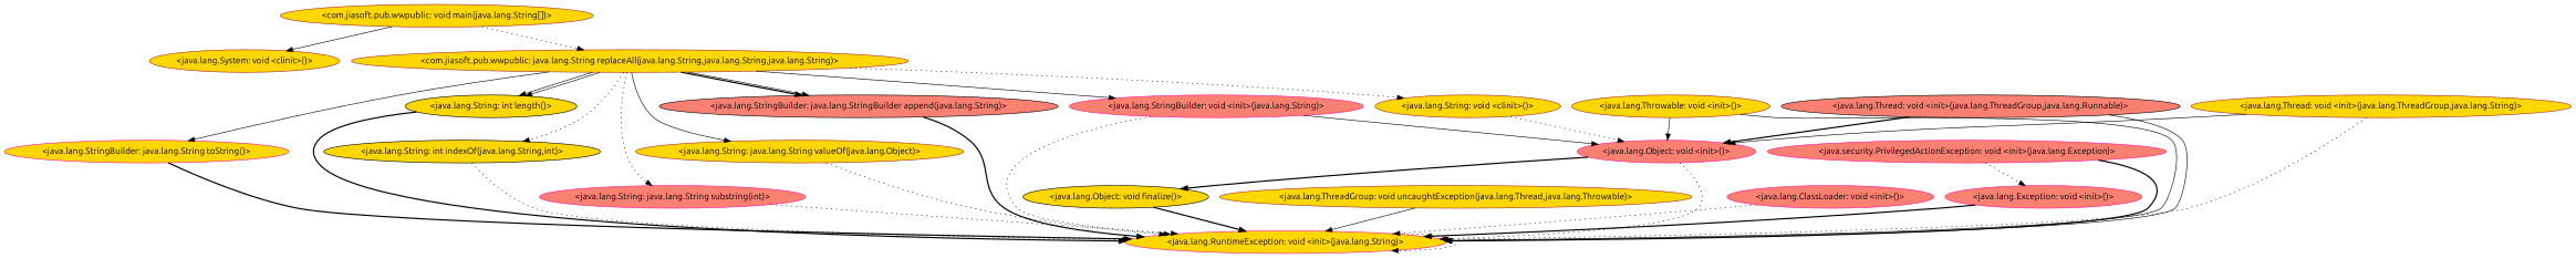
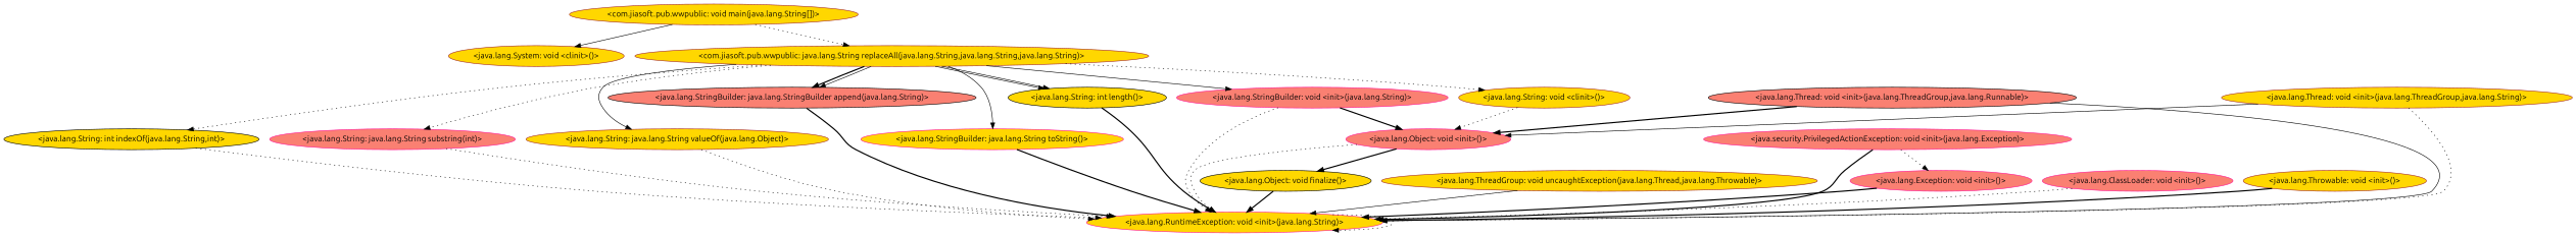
  digraph {
    fontname=Ubuntu
    node [color=brown fillcolor=gold fontname=Ubuntu style=filled]
    edge [fontname=Ubuntu style=dotted]
    "<com.jiasoft.pub.wwpublic: void main(java.lang.String[])>"
    "<java.lang.System: void <clinit>()>"
    "<com.jiasoft.pub.wwpublic: java.lang.String replaceAll(java.lang.String,java.lang.String,java.lang.String)>"
    "<java.lang.String: void <clinit>()>"
    "<java.lang.StringBuilder: void <init>(java.lang.String)>" [color=deeppink fillcolor=salmon]
    "<java.lang.String: java.lang.String valueOf(java.lang.Object)>"
    "<java.lang.StringBuilder: java.lang.StringBuilder append(java.lang.String)>" [color=black fillcolor=salmon]
    "<java.lang.StringBuilder: java.lang.String toString()>" [color=deeppink]
    "<java.lang.String: int length()>" [color=black]
    "<java.lang.String: int indexOf(java.lang.String,int)>" [color=black]
    "<java.lang.String: java.lang.String substring(int)>" [color=deeppink fillcolor=salmon]
    "<java.lang.Object: void <init>()>" [color=deeppink fillcolor=salmon]
    "<java.lang.RuntimeException: void <init>(java.lang.String)>" [color=deeppink]
    "<java.lang.ThreadGroup: void uncaughtException(java.lang.Thread,java.lang.Throwable)>"
    "<java.lang.Exception: void <init>()>" [color=deeppink fillcolor=salmon]
    "<java.lang.ClassLoader: void <init>()>" [color=deeppink fillcolor=salmon]
    "<java.lang.Object: void finalize()>" [color=black]
    "<java.security.PrivilegedActionException: void <init>(java.lang.Exception)>" [color=deeppink fillcolor=salmon]
    "<java.lang.Throwable: void <init>()>"
    "<java.lang.Thread: void <init>(java.lang.ThreadGroup,java.lang.Runnable)>" [color=black fillcolor=salmon]
    "<java.lang.Thread: void <init>(java.lang.ThreadGroup,java.lang.String)>"
    "<com.jiasoft.pub.wwpublic: void main(java.lang.String[])>" -> "<java.lang.System: void <clinit>()>" [style=solid]
    "<com.jiasoft.pub.wwpublic: void main(java.lang.String[])>" -> "<com.jiasoft.pub.wwpublic: java.lang.String replaceAll(java.lang.String,java.lang.String,java.lang.String)>"
    "<com.jiasoft.pub.wwpublic: java.lang.String replaceAll(java.lang.String,java.lang.String,java.lang.String)>" -> "<java.lang.String: void <clinit>()>"
    "<com.jiasoft.pub.wwpublic: java.lang.String replaceAll(java.lang.String,java.lang.String,java.lang.String)>" -> "<java.lang.StringBuilder: void <init>(java.lang.String)>" [style=solid]
    "<com.jiasoft.pub.wwpublic: java.lang.String replaceAll(java.lang.String,java.lang.String,java.lang.String)>" -> "<java.lang.String: java.lang.String valueOf(java.lang.Object)>" [style=solid]
    "<com.jiasoft.pub.wwpublic: java.lang.String replaceAll(java.lang.String,java.lang.String,java.lang.String)>" -> "<java.lang.StringBuilder: java.lang.StringBuilder append(java.lang.String)>" [style=bold]
    "<com.jiasoft.pub.wwpublic: java.lang.String replaceAll(java.lang.String,java.lang.String,java.lang.String)>" -> "<java.lang.StringBuilder: java.lang.StringBuilder append(java.lang.String)>" [style=solid]
    "<com.jiasoft.pub.wwpublic: java.lang.String replaceAll(java.lang.String,java.lang.String,java.lang.String)>" -> "<java.lang.StringBuilder: java.lang.String toString()>" [style=solid]
    "<com.jiasoft.pub.wwpublic: java.lang.String replaceAll(java.lang.String,java.lang.String,java.lang.String)>" -> "<java.lang.String: int length()>" [style=solid]
    "<com.jiasoft.pub.wwpublic: java.lang.String replaceAll(java.lang.String,java.lang.String,java.lang.String)>" -> "<java.lang.String: int length()>" [style=solid]
    "<com.jiasoft.pub.wwpublic: java.lang.String replaceAll(java.lang.String,java.lang.String,java.lang.String)>" -> "<java.lang.String: int indexOf(java.lang.String,int)>"
    "<com.jiasoft.pub.wwpublic: java.lang.String replaceAll(java.lang.String,java.lang.String,java.lang.String)>" -> "<java.lang.String: java.lang.String substring(int)>"
    "<java.lang.String: void <clinit>()>" -> "<java.lang.Object: void <init>()>"
-   "<java.lang.StringBuilder: void <init>(java.lang.String)>" -> "<java.lang.Object: void <init>()>" [style=solid]
+   "<java.lang.StringBuilder: void <init>(java.lang.String)>" -> "<java.lang.Object: void <init>()>" [style=bold]
    "<java.lang.StringBuilder: void <init>(java.lang.String)>" -> "<java.lang.RuntimeException: void <init>(java.lang.String)>"
    "<java.lang.String: java.lang.String valueOf(java.lang.Object)>" -> "<java.lang.RuntimeException: void <init>(java.lang.String)>"
    "<java.lang.StringBuilder: java.lang.StringBuilder append(java.lang.String)>" -> "<java.lang.RuntimeException: void <init>(java.lang.String)>" [style=bold]
    "<java.lang.StringBuilder: java.lang.String toString()>" -> "<java.lang.RuntimeException: void <init>(java.lang.String)>" [style=bold]
    "<java.lang.String: int length()>" -> "<java.lang.RuntimeException: void <init>(java.lang.String)>" [style=bold]
    "<java.lang.String: int indexOf(java.lang.String,int)>" -> "<java.lang.RuntimeException: void <init>(java.lang.String)>"
    "<java.lang.String: java.lang.String substring(int)>" -> "<java.lang.RuntimeException: void <init>(java.lang.String)>"
    "<java.lang.Object: void <init>()>" -> "<java.lang.RuntimeException: void <init>(java.lang.String)>"
    "<java.lang.Object: void <init>()>" -> "<java.lang.Object: void finalize()>" [style=bold]
    "<java.lang.RuntimeException: void <init>(java.lang.String)>" -> "<java.lang.RuntimeException: void <init>(java.lang.String)>"
    "<java.lang.ThreadGroup: void uncaughtException(java.lang.Thread,java.lang.Throwable)>" -> "<java.lang.RuntimeException: void <init>(java.lang.String)>" [style=solid]
    "<java.lang.Exception: void <init>()>" -> "<java.lang.RuntimeException: void <init>(java.lang.String)>" [style=bold]
    "<java.lang.ClassLoader: void <init>()>" -> "<java.lang.RuntimeException: void <init>(java.lang.String)>"
    "<java.lang.Object: void finalize()>" -> "<java.lang.RuntimeException: void <init>(java.lang.String)>" [style=bold]
    "<java.security.PrivilegedActionException: void <init>(java.lang.Exception)>" -> "<java.lang.RuntimeException: void <init>(java.lang.String)>" [style=bold]
    "<java.security.PrivilegedActionException: void <init>(java.lang.Exception)>" -> "<java.lang.Exception: void <init>()>"
-   "<java.lang.Throwable: void <init>()>" -> "<java.lang.Object: void <init>()>" [style=solid]
-   "<java.lang.Throwable: void <init>()>" -> "<java.lang.RuntimeException: void <init>(java.lang.String)>" [style=solid]
+   "<java.lang.Throwable: void <init>()>" -> "<java.lang.RuntimeException: void <init>(java.lang.String)>" [style=bold]
    "<java.lang.Thread: void <init>(java.lang.ThreadGroup,java.lang.Runnable)>" -> "<java.lang.Object: void <init>()>" [style=bold]
    "<java.lang.Thread: void <init>(java.lang.ThreadGroup,java.lang.Runnable)>" -> "<java.lang.RuntimeException: void <init>(java.lang.String)>" [style=solid]
    "<java.lang.Thread: void <init>(java.lang.ThreadGroup,java.lang.String)>" -> "<java.lang.Object: void <init>()>" [style=solid]
    "<java.lang.Thread: void <init>(java.lang.ThreadGroup,java.lang.String)>" -> "<java.lang.RuntimeException: void <init>(java.lang.String)>"
  }
